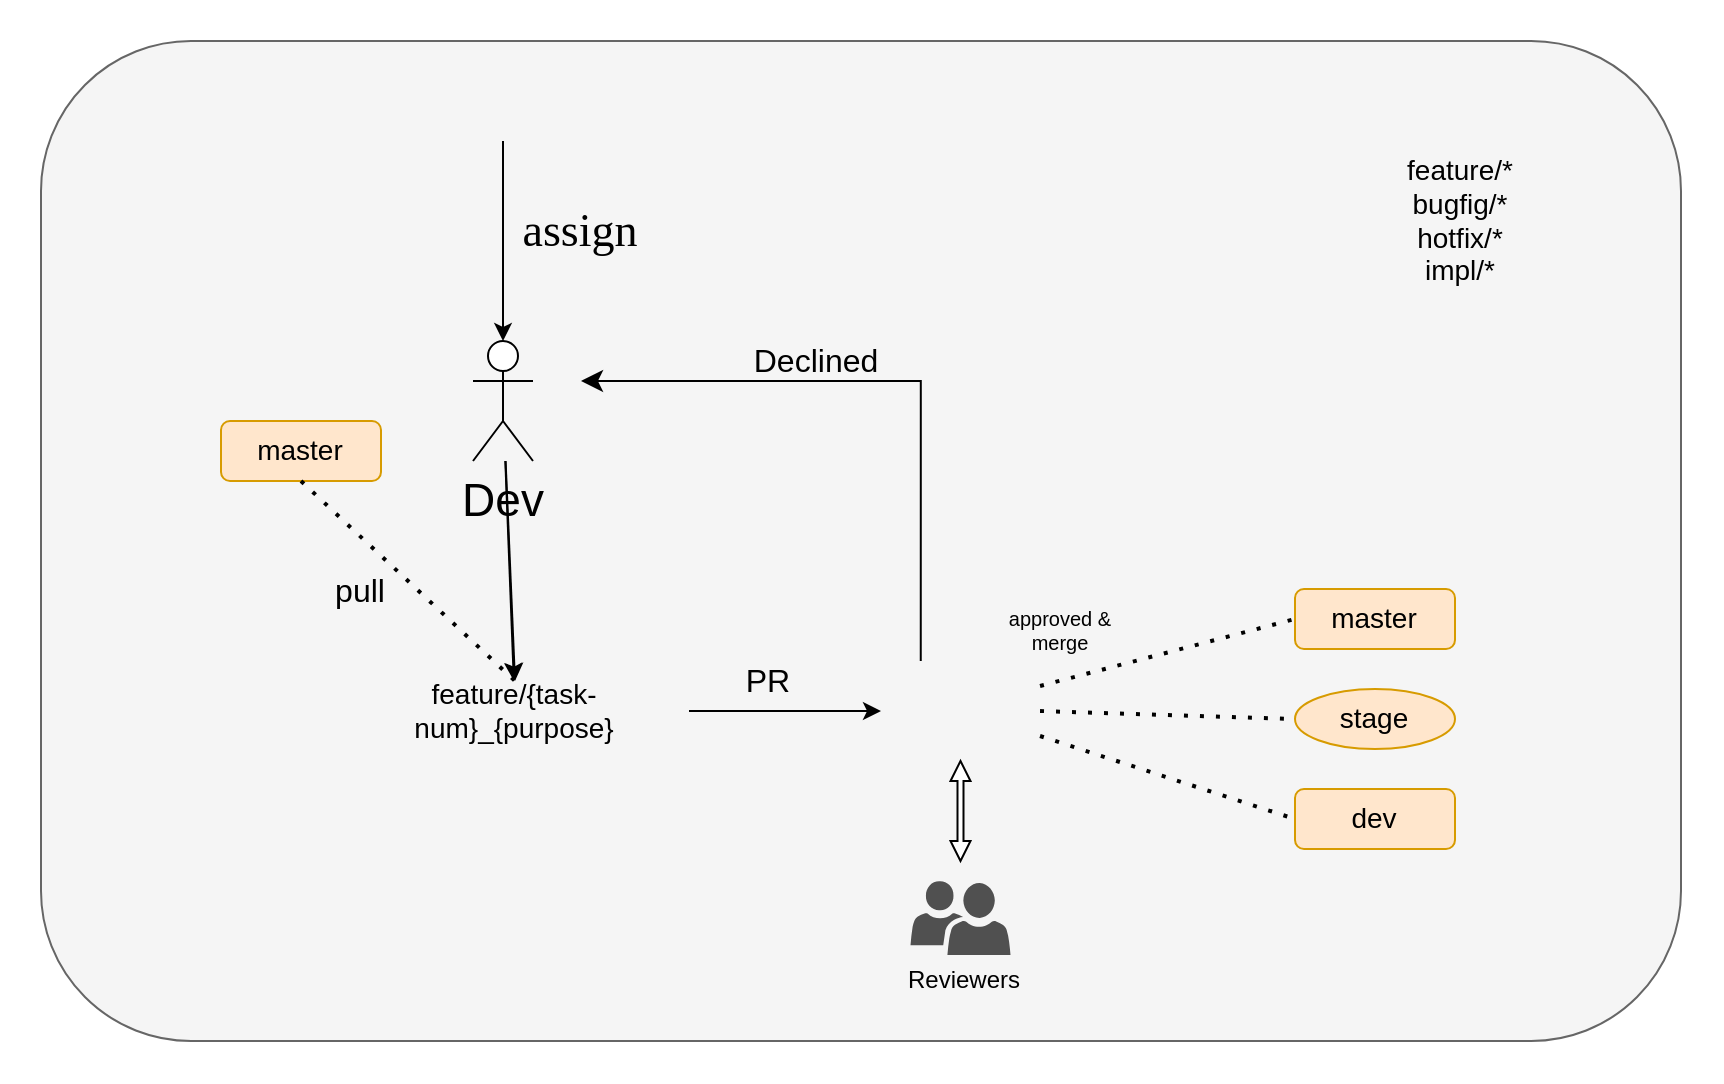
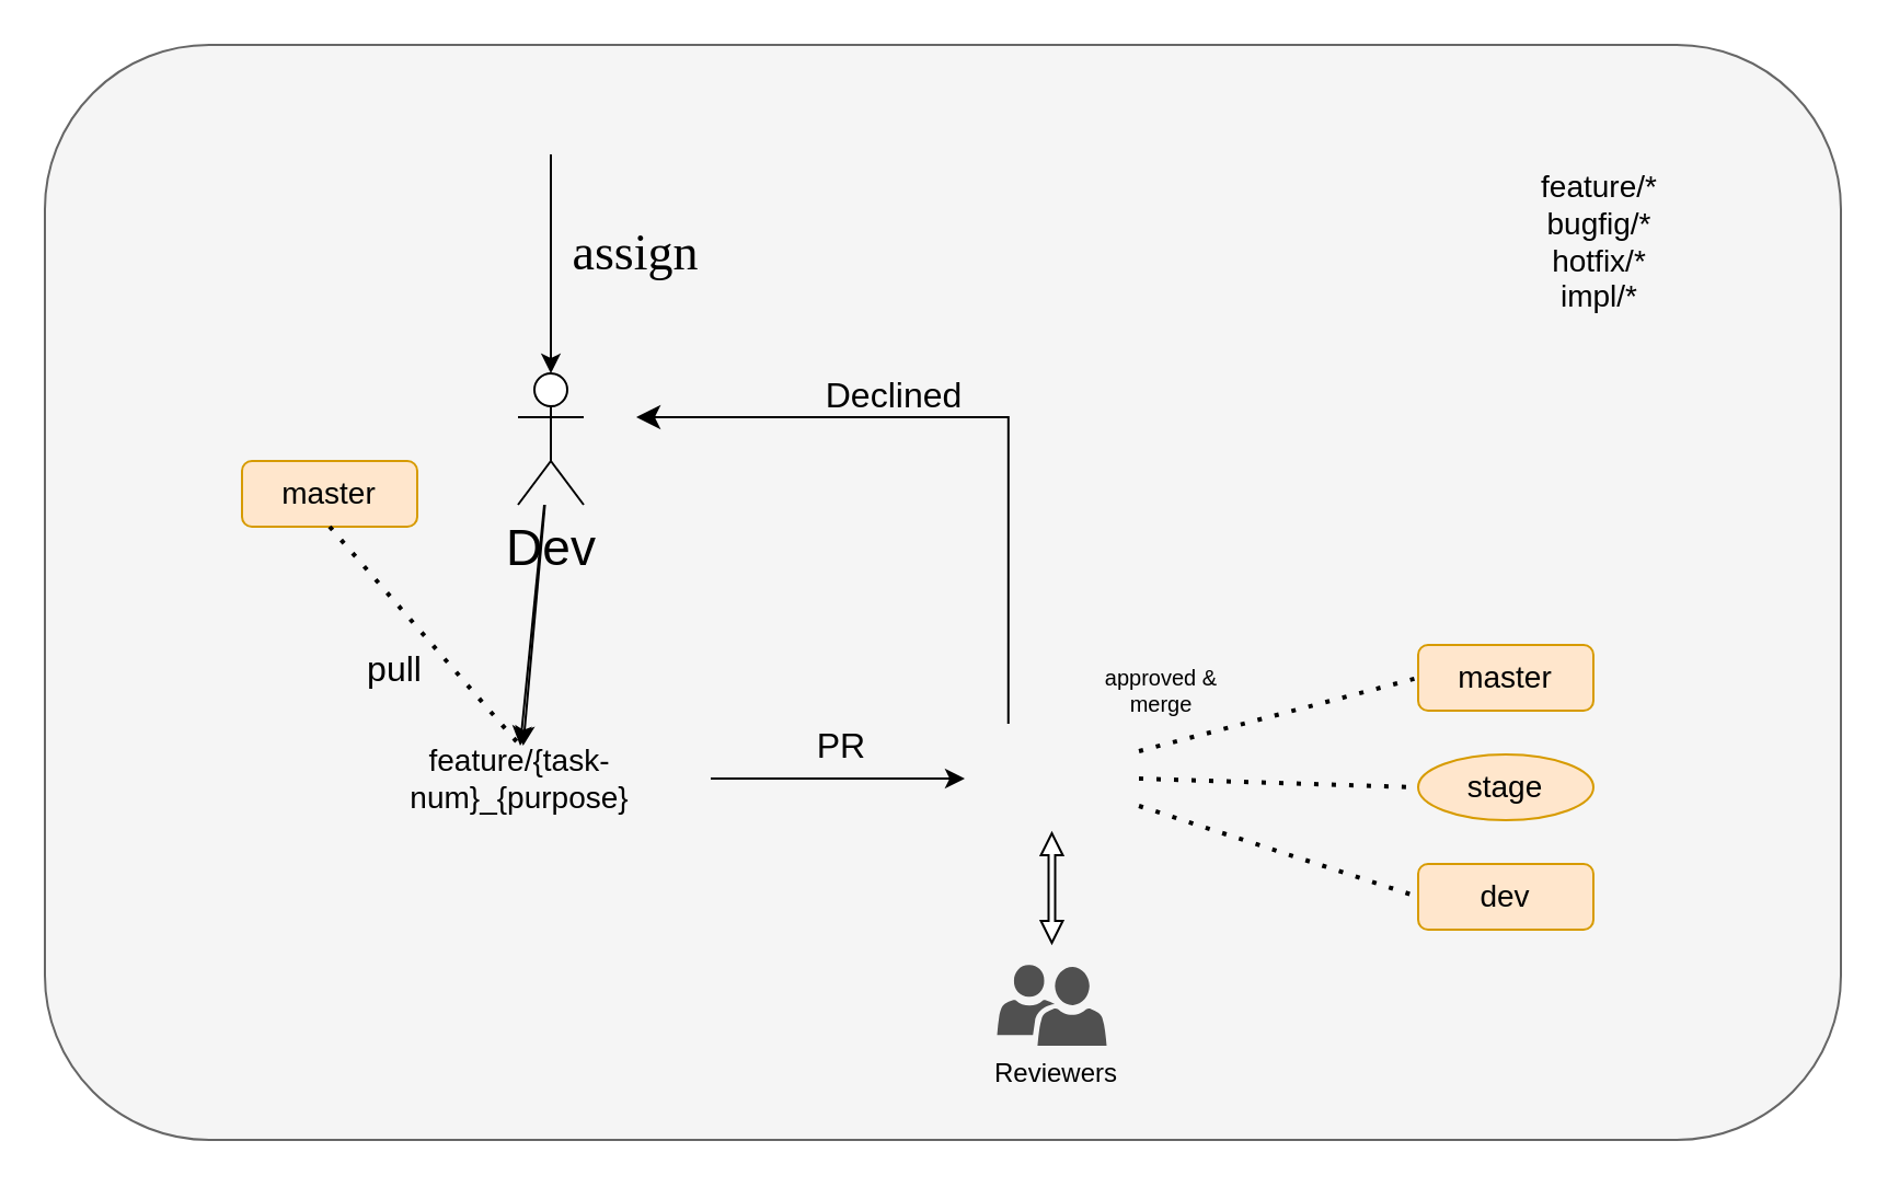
  <mxCell id="0" />
  <mxCell id="1" parent="0" />
  <mxCell id="2" value="" style="rounded=1;whiteSpace=wrap;html=1;fillColor=#f5f5f5;fontColor=#333333;strokeColor=#666666;" parent="1" vertex="1"><mxGeometry x="20" y="20" width="820" height="500" as="geometry" /></mxCell>
  <mxCell id="3" value="" style="shape=image;verticalLabelPosition=bottom;labelBackgroundColor=default;verticalAlign=top;aspect=fixed;imageAspect=0;image=https://jira.law.nyu.edu/images/atlassian-jira-logo-large.png;" parent="1" vertex="1"><mxGeometry x="200" y="30" width="102" height="40" as="geometry" /></mxCell>
  <mxCell id="4" value="" style="edgeStyle=none;html=1;strokeColor=#000000;fontFamily=Comic Sans MS;fontSize=10;fontColor=#000000;" parent="1" source="5" target="10" edge="1"><mxGeometry relative="1" as="geometry" /></mxCell>
  <mxCell id="5" value="Dev" style="shape=umlActor;verticalLabelPosition=bottom;verticalAlign=top;html=1;outlineConnect=0;fontSize=23;fontColor=#000000;strokeColor=#000000;" parent="1" vertex="1"><mxGeometry x="236" y="170" width="30" height="60" as="geometry" /></mxCell>
  <mxCell id="6" value="" style="endArrow=classic;html=1;fontSize=23;fontColor=#000000;exitX=0.5;exitY=1;exitDx=0;exitDy=0;entryX=0.5;entryY=0;entryDx=0;entryDy=0;entryPerimeter=0;strokeColor=#000000;" parent="1" source="3" target="5" edge="1"><mxGeometry width="50" height="50" relative="1" as="geometry"><mxPoint x="260" y="180" as="sourcePoint" /><mxPoint x="310" y="130" as="targetPoint" /></mxGeometry></mxCell>
  <mxCell id="7" value="&lt;font face=&quot;Comic Sans MS&quot;&gt;assign&lt;/font&gt;" style="text;html=1;strokeColor=none;fillColor=none;align=center;verticalAlign=middle;whiteSpace=wrap;rounded=0;fontSize=23;fontColor=#000000;" parent="1" vertex="1"><mxGeometry x="260" y="100" width="60" height="30" as="geometry" /></mxCell>
  <mxCell id="8" value="" style="shape=image;verticalLabelPosition=bottom;labelBackgroundColor=default;verticalAlign=top;aspect=fixed;imageAspect=0;image=https://github.blog/wp-content/uploads/2024/07/github-logo.png;" parent="1" vertex="1"><mxGeometry x="110.49" y="160" width="79.51" height="50" as="geometry" /></mxCell>
  <mxCell id="9" style="edgeStyle=none;html=1;strokeColor=#000000;fontSize=14;fontColor=#000000;" parent="1" source="10" target="15" edge="1"><mxGeometry relative="1" as="geometry" /></mxCell>
- <mxCell id="10" value="feature/{task-num}_{purpose}" style="text;html=1;strokeColor=none;fillColor=none;align=center;verticalAlign=middle;whiteSpace=wrap;rounded=0;fontSize=14;fontColor=#000000;" parent="1" vertex="1"><mxGeometry x="170" y="340" width="174" height="30" as="geometry" /></mxCell>
+ <mxCell id="10" value="feature/{task-num}_{purpose}" style="text;html=1;strokeColor=none;fillColor=none;align=center;verticalAlign=middle;whiteSpace=wrap;rounded=0;fontSize=14;fontColor=#000000;" parent="1" vertex="1"><mxGeometry x="150" y="340" width="174" height="30" as="geometry" /></mxCell>
  <mxCell id="11" value="" style="endArrow=classic;html=1;strokeColor=#000000;fontSize=14;fontColor=#000000;entryX=0.5;entryY=0;entryDx=0;entryDy=0;" parent="1" source="5" target="10" edge="1"><mxGeometry width="50" height="50" relative="1" as="geometry"><mxPoint x="220" y="350" as="sourcePoint" /><mxPoint x="270" y="300" as="targetPoint" /></mxGeometry></mxCell>
  <mxCell id="12" value="&lt;font color=&quot;#000000&quot;&gt;master&lt;/font&gt;" style="rounded=1;whiteSpace=wrap;html=1;strokeColor=#d79b00;fontSize=14;fillColor=#ffe6cc;" parent="1" vertex="1"><mxGeometry x="110" y="210" width="80" height="30" as="geometry" /></mxCell>
  <mxCell id="13" value="" style="endArrow=none;dashed=1;html=1;dashPattern=1 3;strokeWidth=2;strokeColor=#000000;fontSize=14;fontColor=#000000;exitX=0.5;exitY=1;exitDx=0;exitDy=0;entryX=0.5;entryY=0;entryDx=0;entryDy=0;" parent="1" source="12" target="10" edge="1"><mxGeometry width="50" height="50" relative="1" as="geometry"><mxPoint x="240" y="390" as="sourcePoint" /><mxPoint x="290" y="340" as="targetPoint" /></mxGeometry></mxCell>
  <mxCell id="14" value="feature/*&lt;br&gt;bugfig/*&lt;br&gt;hotfix/*&lt;br&gt;impl/*" style="text;html=1;strokeColor=none;fillColor=none;align=center;verticalAlign=middle;whiteSpace=wrap;rounded=0;fontSize=14;fontColor=#000000;" parent="1" vertex="1"><mxGeometry x="680" y="65" width="100" height="90" as="geometry" /></mxCell>
  <mxCell id="15" value="" style="shape=image;verticalLabelPosition=bottom;labelBackgroundColor=default;verticalAlign=top;aspect=fixed;imageAspect=0;image=https://github.blog/wp-content/uploads/2024/07/github-logo.png;" parent="1" vertex="1"><mxGeometry x="440" y="330" width="79.51" height="50" as="geometry" /></mxCell>
  <mxCell id="16" value="PR" style="text;html=1;strokeColor=none;fillColor=none;align=center;verticalAlign=middle;whiteSpace=wrap;rounded=0;fontSize=16;fontColor=#000000;" parent="1" vertex="1"><mxGeometry x="354" y="325" width="60" height="30" as="geometry" /></mxCell>
  <mxCell id="17" value="" style="sketch=0;pointerEvents=1;shadow=0;dashed=0;html=1;strokeColor=none;labelPosition=center;verticalLabelPosition=bottom;verticalAlign=top;align=center;fillColor=#505050;shape=mxgraph.mscae.intune.user_group;fontSize=14;fontColor=#000000;" parent="1" vertex="1"><mxGeometry x="454.75" y="440" width="50" height="37" as="geometry" /></mxCell>
  <mxCell id="18" value="" style="shape=doubleArrow;direction=south;whiteSpace=wrap;html=1;strokeColor=#000000;fontSize=14;fontColor=#000000;" parent="1" vertex="1"><mxGeometry x="474.75" y="380" width="10" height="50" as="geometry" /></mxCell>
  <mxCell id="19" value="Reviewers" style="text;html=1;strokeColor=none;fillColor=none;align=center;verticalAlign=middle;whiteSpace=wrap;rounded=0;fontSize=12;fontColor=#000000;" parent="1" vertex="1"><mxGeometry x="451.51" y="475" width="60" height="30" as="geometry" /></mxCell>
  <mxCell id="20" value="" style="edgeStyle=segmentEdgeStyle;endArrow=classic;html=1;curved=0;rounded=0;endSize=8;startSize=8;strokeColor=#000000;fontSize=12;fontColor=#000000;exitX=0.25;exitY=0;exitDx=0;exitDy=0;" parent="1" source="15" edge="1"><mxGeometry width="50" height="50" relative="1" as="geometry"><mxPoint x="430" y="290" as="sourcePoint" /><mxPoint x="290" y="190" as="targetPoint" /><Array as="points"><mxPoint x="460" y="190" /></Array></mxGeometry></mxCell>
  <mxCell id="21" value="Declined" style="text;html=1;strokeColor=none;fillColor=none;align=center;verticalAlign=middle;whiteSpace=wrap;rounded=0;fontSize=16;fontColor=#000000;" parent="1" vertex="1"><mxGeometry x="378" y="165" width="60" height="30" as="geometry" /></mxCell>
  <mxCell id="22" value="&lt;font color=&quot;#000000&quot;&gt;master&lt;/font&gt;" style="rounded=1;whiteSpace=wrap;html=1;strokeColor=#d79b00;fontSize=14;fillColor=#ffe6cc;" parent="1" vertex="1"><mxGeometry x="647" y="294" width="80" height="30" as="geometry" /></mxCell>
  <mxCell id="23" value="&lt;font color=&quot;#000000&quot;&gt;stage&lt;/font&gt;" style="ellipse;whiteSpace=wrap;html=1;strokeColor=#d79b00;fontSize=14;fillColor=#ffe6cc;" parent="1" vertex="1"><mxGeometry x="647" y="344" width="80" height="30" as="geometry" /></mxCell>
  <mxCell id="24" value="&lt;font color=&quot;#000000&quot;&gt;dev&lt;/font&gt;" style="rounded=1;whiteSpace=wrap;html=1;strokeColor=#d79b00;fontSize=14;fillColor=#ffe6cc;" parent="1" vertex="1"><mxGeometry x="647" y="394" width="80" height="30" as="geometry" /></mxCell>
  <mxCell id="25" value="" style="endArrow=none;dashed=1;html=1;dashPattern=1 3;strokeWidth=2;strokeColor=#000000;fontSize=16;fontColor=#000000;entryX=0;entryY=0.5;entryDx=0;entryDy=0;exitX=1;exitY=0.25;exitDx=0;exitDy=0;" parent="1" source="15" target="22" edge="1"><mxGeometry width="50" height="50" relative="1" as="geometry"><mxPoint x="470" y="360" as="sourcePoint" /><mxPoint x="520" y="310" as="targetPoint" /></mxGeometry></mxCell>
  <mxCell id="26" value="" style="endArrow=none;dashed=1;html=1;dashPattern=1 3;strokeWidth=2;strokeColor=#000000;fontSize=16;fontColor=#000000;entryX=0;entryY=0.5;entryDx=0;entryDy=0;exitX=1;exitY=0.5;exitDx=0;exitDy=0;" parent="1" source="15" target="23" edge="1"><mxGeometry width="50" height="50" relative="1" as="geometry"><mxPoint x="529.51" y="352.5" as="sourcePoint" /><mxPoint x="657" y="319" as="targetPoint" /></mxGeometry></mxCell>
  <mxCell id="27" value="" style="endArrow=none;dashed=1;html=1;dashPattern=1 3;strokeWidth=2;strokeColor=#000000;fontSize=16;fontColor=#000000;entryX=0;entryY=0.5;entryDx=0;entryDy=0;exitX=1;exitY=0.75;exitDx=0;exitDy=0;" parent="1" source="15" target="24" edge="1"><mxGeometry width="50" height="50" relative="1" as="geometry"><mxPoint x="529.51" y="365" as="sourcePoint" /><mxPoint x="657" y="369" as="targetPoint" /></mxGeometry></mxCell>
  <mxCell id="28" value="approved &amp;amp; merge" style="text;html=1;strokeColor=none;fillColor=none;align=center;verticalAlign=middle;whiteSpace=wrap;rounded=0;fontSize=10;fontColor=#000000;" parent="1" vertex="1"><mxGeometry x="500" y="300" width="60" height="30" as="geometry" /></mxCell>
- <mxCell id="29" value="pull" style="text;html=1;strokeColor=none;fillColor=none;align=center;verticalAlign=middle;whiteSpace=wrap;rounded=0;fontSize=16;fontColor=#000000;" parent="1" vertex="1"><mxGeometry x="150" y="280" width="60" height="30" as="geometry" /></mxCell>
+ <mxCell id="29" value="pull" style="text;html=1;strokeColor=none;fillColor=none;align=center;verticalAlign=middle;whiteSpace=wrap;rounded=0;fontSize=16;fontColor=#000000;" parent="1" vertex="1"><mxGeometry x="150" y="290" width="60" height="30" as="geometry" /></mxCell>
